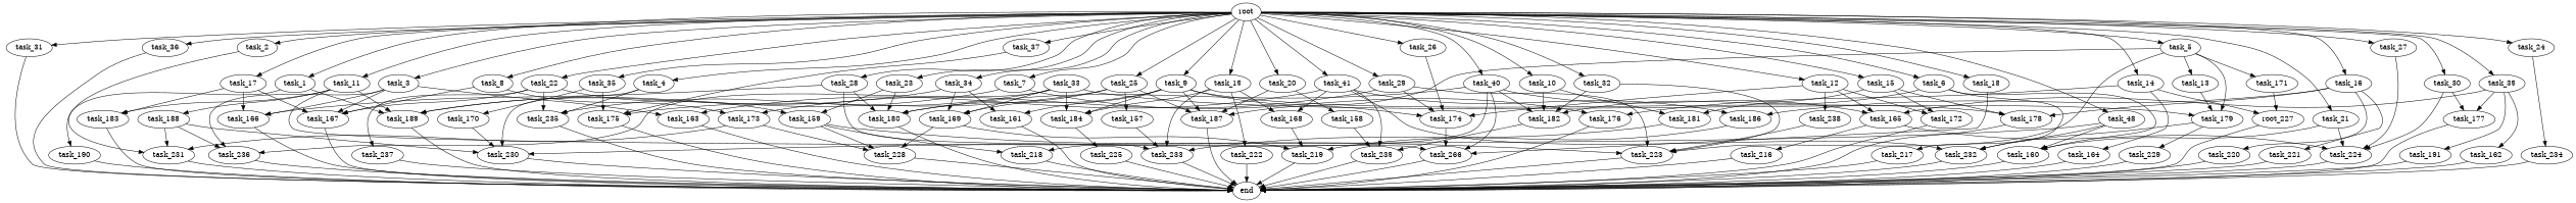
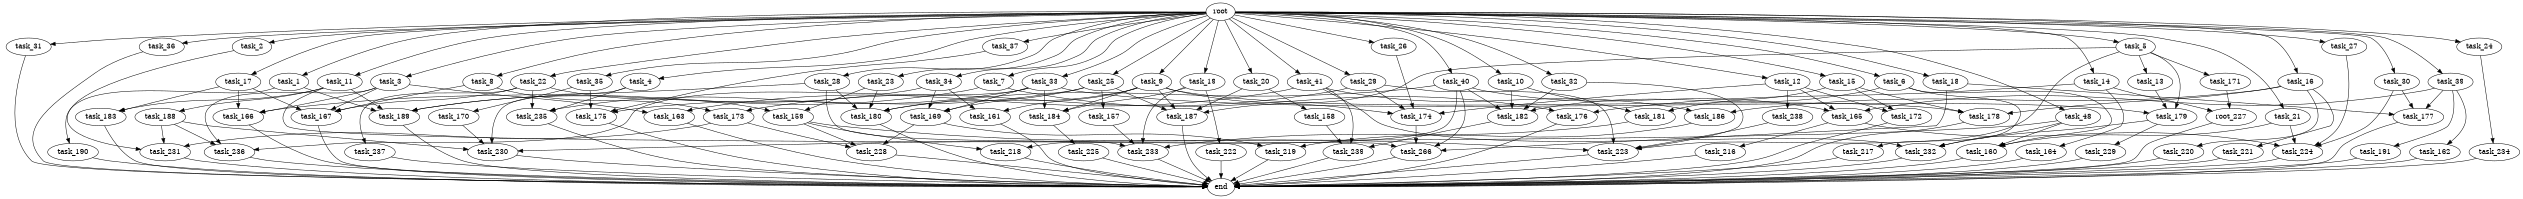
  digraph {
    root
    task_1
    task_2
    task_3
    task_4
    task_5
    task_6
    task_7
    task_8
    task_9
    task_10
    task_11
    task_12
    task_14
    task_15
    task_16
    task_17
    task_18
    task_19
    task_20
    task_21
    task_22
    task_23
    task_24
    task_25
    task_26
    task_27
    task_28
    task_29
    task_30
    task_31
    task_32
    task_33
    task_34
    task_35
    task_36
    task_37
    n38 [label=task_48]
    task_39
    task_40
    task_41
    task_189
    task_190
    task_231
    task_163
    task_166
    task_167
    task_236
    task_230
    task_235
    task_13
    task_171
    task_179
    task_187
    task_223
    task_160
    task_182
    task_217
    task_176
    task_173
    task_161
    task_174
    task_178
    task_180
    task_184
    task_181
    task_183
    task_188
    n69 [label=task_266]
    task_165
    task_172
    task_238
    task_164
    n74 [label=root_227]
    task_186
    task_220
    task_221
    task_177
-   task_168
    task_222
    task_233
    task_158
    task_224
    task_159
    task_237
    task_234
    task_157
    task_169
    task_175
    end
    task_170
    task_232
    task_162
    task_191
    task_218
    task_239
    task_229
    task_228
    task_225
    task_216
    task_219
    root -> task_1
    root -> task_2
    root -> task_3
    root -> task_4
    root -> task_5
    root -> task_6
    root -> task_7
    root -> task_8
    root -> task_9
    root -> task_10
    root -> task_11
    root -> task_12
    root -> task_14
    root -> task_15
    root -> task_16
    root -> task_17
    root -> task_18
    root -> task_19
    root -> task_20
    root -> task_21
    root -> task_22
    root -> task_23
    root -> task_24
    root -> task_25
    root -> task_26
    root -> task_27
    root -> task_28
    root -> task_29
    root -> task_30
    root -> task_31
    root -> task_32
+   root -> task_33
    root -> task_34
    root -> task_35
    root -> task_36
    root -> task_37
    root -> n38
    root -> task_39
    root -> task_40
    root -> task_41
    task_1 -> task_189
    task_1 -> task_190
    task_2 -> task_231
    task_3 -> task_163
    task_3 -> task_166
    task_3 -> task_167
    task_3 -> task_236
    task_4 -> task_230
    task_4 -> task_235
    task_5 -> task_13
    task_5 -> task_171
    task_5 -> task_179
    task_5 -> task_187
    task_5 -> task_223
    task_6 -> task_160
    task_6 -> task_182
    task_6 -> task_217
    task_7 -> task_189
    task_7 -> task_176
    task_8 -> task_167
    task_8 -> task_173
    task_9 -> task_187
    task_9 -> task_161
    task_9 -> task_174
    task_9 -> task_178
    task_9 -> task_180
    task_9 -> task_184
    task_10 -> task_182
    task_10 -> task_181
    task_11 -> task_189
    task_11 -> task_183
    task_11 -> task_188
    task_11 -> n69
    task_12 -> task_174
    task_12 -> task_165
    task_12 -> task_172
    task_12 -> task_238
    task_14 -> task_176
    task_14 -> task_164
    task_14 -> n74
    task_15 -> task_178
    task_15 -> task_181
    task_15 -> task_172
    task_16 -> task_178
    task_16 -> task_186
    task_16 -> task_220
    task_16 -> task_221
    task_17 -> task_166
    task_17 -> task_167
    task_17 -> task_183
    task_18 -> n69
+   task_18 -> task_177
    task_19 -> task_184
-   task_19 -> task_168
    task_19 -> task_222
    task_19 -> task_233
    task_20 -> task_187
    task_20 -> task_158
    task_21 -> task_160
    task_21 -> task_224
    task_22 -> task_167
    task_22 -> task_235
    task_22 -> task_159
    task_22 -> task_237
    task_23 -> task_180
    task_23 -> task_159
    task_24 -> task_234
    task_25 -> task_187
    task_25 -> task_157
    task_25 -> task_169
    task_25 -> task_175
    task_26 -> task_174
    task_27 -> task_224
    task_28 -> task_166
    task_28 -> task_180
    task_28 -> task_233
    task_29 -> task_223
    task_29 -> task_173
    task_29 -> task_174
    task_30 -> task_177
    task_30 -> task_224
    task_31 -> end
    task_32 -> task_223
    task_32 -> task_182
    task_33 -> task_236
    task_33 -> task_235
    task_33 -> task_179
    task_33 -> task_184
    task_33 -> task_169
    task_34 -> task_189
    task_34 -> task_161
    task_34 -> task_169
    task_35 -> task_175
    task_35 -> task_170
    task_36 -> end
    task_37 -> task_175
    n38 -> task_230
    n38 -> task_160
    n38 -> task_232
    task_39 -> task_165
    task_39 -> task_177
    task_39 -> task_162
    task_39 -> task_191
    task_40 -> task_182
    task_40 -> task_180
    task_40 -> n69
    task_40 -> task_165
    task_40 -> task_218
    task_41 -> task_163
    task_41 -> task_186
-   task_41 -> task_168
    task_41 -> task_232
    task_41 -> task_239
    task_189 -> end
    task_190 -> end
    task_231 -> end
    task_163 -> end
    task_166 -> end
    task_167 -> end
    task_236 -> end
    task_230 -> end
    task_235 -> end
    task_13 -> task_179
    task_171 -> n74
    task_179 -> task_232
    task_179 -> task_229
    task_187 -> end
    task_223 -> end
    task_160 -> end
    task_182 -> task_239
    task_217 -> end
    task_176 -> end
    task_173 -> task_231
    task_173 -> task_228
    task_161 -> end
    task_174 -> n69
    task_178 -> end
    task_180 -> end
    task_184 -> task_225
    task_181 -> task_233
    task_183 -> end
    task_188 -> task_231
    task_188 -> task_236
    task_188 -> task_230
    n69 -> end
    task_165 -> task_224
    task_165 -> task_216
    task_172 -> end
    task_238 -> task_223
    task_164 -> end
    n74 -> end
    task_186 -> task_219
    task_220 -> end
    task_221 -> end
    task_177 -> end
-   task_168 -> task_219
    task_222 -> end
    task_233 -> end
    task_158 -> task_239
    task_224 -> end
    task_159 -> task_223
    task_159 -> task_218
    task_159 -> task_228
    task_237 -> end
    task_234 -> end
    task_157 -> task_233
    task_169 -> task_228
    task_169 -> task_219
    task_175 -> end
    task_170 -> task_230
    task_232 -> end
    task_162 -> end
    task_191 -> end
    task_218 -> end
    task_239 -> end
    task_229 -> end
    task_228 -> end
    task_225 -> end
    task_216 -> end
    task_219 -> end
  }
